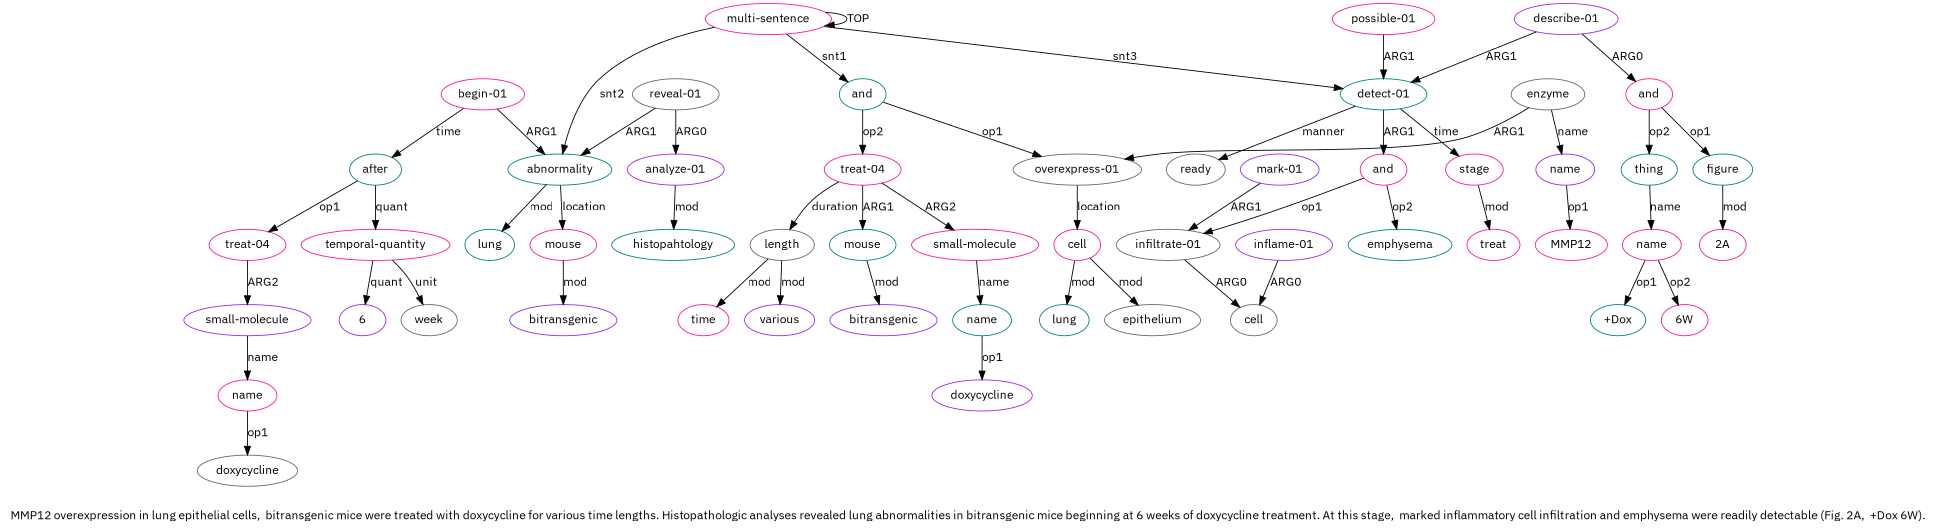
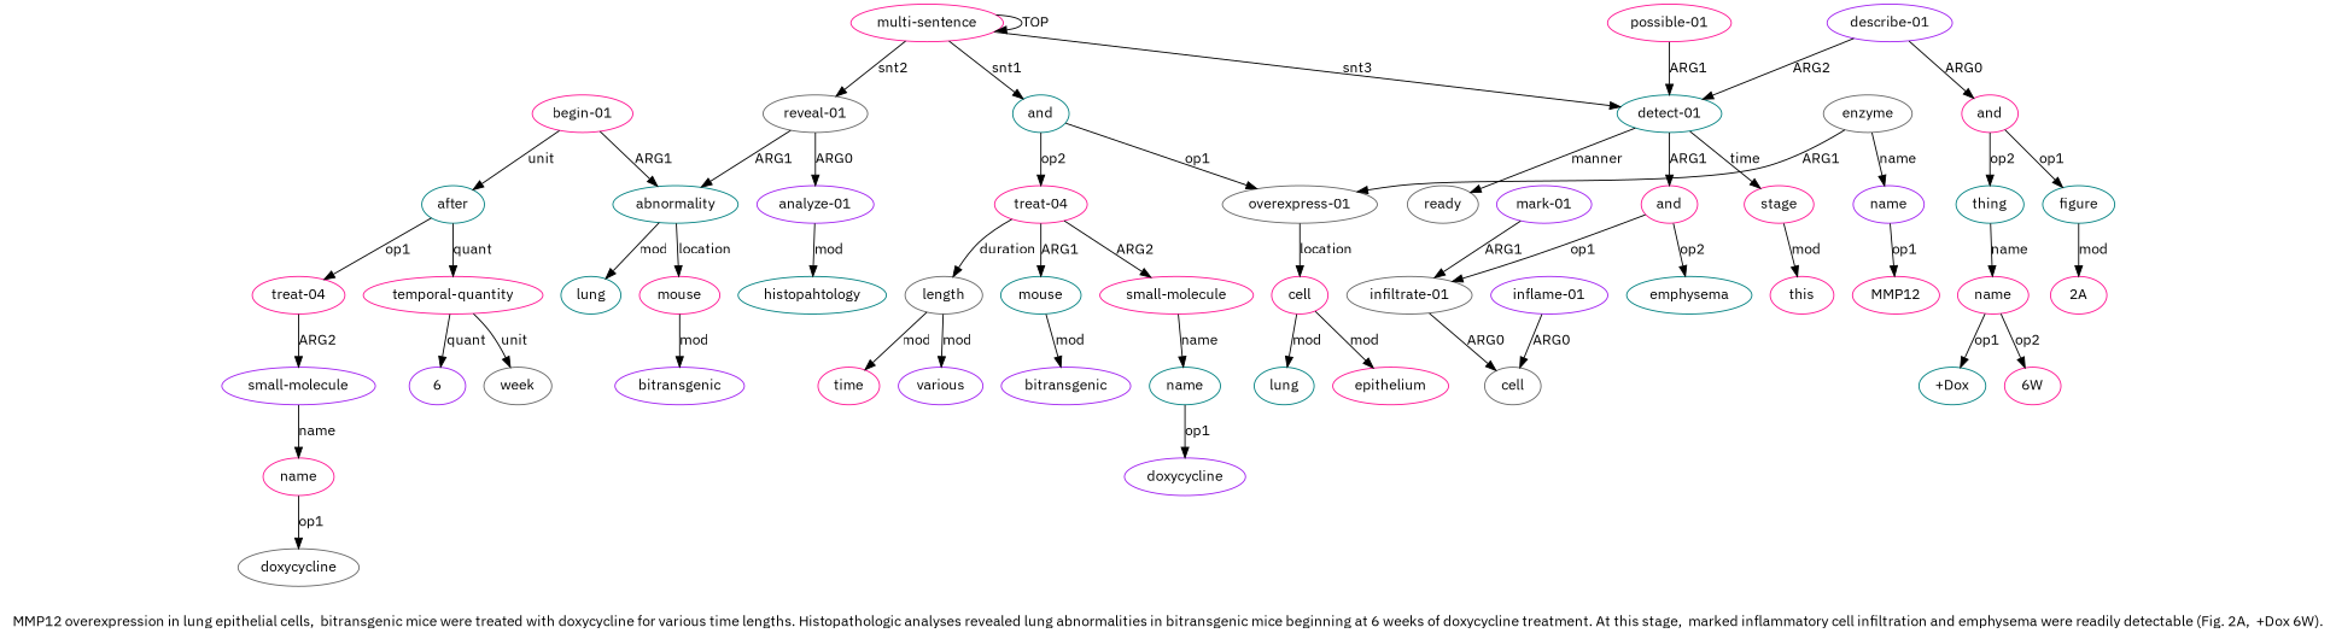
  digraph {
    fontname="IBM Plex Sans"
    label="MMP12 overexpression in lung epithelial cells,  bitransgenic mice were treated with doxycycline for various time lengths. Histopathologic analyses revealed lung abnormalities in bitransgenic mice beginning at 6 weeks of doxycycline treatment. At this stage,  marked inflammatory cell infiltration and emphysema were readily detectable (Fig. 2A,  +Dox 6W)."
    node [color=deeppink fontname="IBM Plex Sans" gold_ind=-1 gold_label=name test_ind=-1 test_label=name]
    edge [color=black fontname="IBM Plex Sans" gold_label=mod test_label=mod]
    n1 [color=teal gold_ind=20 gold_label=lung label=lung test_ind=20 test_label=lung]
    n2 [gold_ind=21 gold_label=mouse label=mouse test_ind=21 test_label=mouse]
    n3 [color=purple gold_ind=22 gold_label=bitransgenic label=bitransgenic test_ind=22 test_label=bitransgenic]
    n4 [gold_ind=23 gold_label="begin-01" label="begin-01" test_ind=23 test_label="begin-01"]
    n5 [color=teal gold_ind=24 gold_label=after label=after test_ind=24 test_label=after]
    n6 [color=teal gold_ind=19 gold_label=abnormality label=abnormality test_ind=19 test_label=abnormality]
    n7 [gold_ind=25 gold_label="treat-04" label="treat-04" test_ind=25 test_label="treat-04"]
    n8 [gold_ind=28 gold_label="temporal-quantity" label="temporal-quantity" test_ind=28 test_label="temporal-quantity"]
    n9 [color=purple gold_ind=26 gold_label="small-molecule" label="small-molecule" test_ind=26 test_label="small-molecule"]
    n10 [color=gray40 gold_ind=29 gold_label=week label=week test_ind=29 test_label=week]
    n11 [color=purple gold_label=6 label=6 test_label=6]
    n12 [gold_ind=27 label=name test_ind=27]
    n13 [color=gray40 gold_label=doxycycline label=doxycycline test_label=doxycycline]
    n14 [gold_ind=31 gold_label=and label=and test_ind=31 test_label=and]
    n15 [color=teal gold_ind=36 gold_label=emphysema label=emphysema test_ind=36 test_label=emphysema]
    n16 [color=gray40 gold_ind=32 gold_label="infiltrate-01" label="infiltrate-01" test_ind=32 test_label="infiltrate-01"]
    n17 [color=gray40 gold_ind=33 gold_label=cell label=cell test_ind=33 test_label=cell]
    n18 [color=teal gold_label="+Dox" label="+Dox" test_label="+Dox"]
    n19 [color=teal gold_ind=30 gold_label="detect-01" label="detect-01" test_ind=30 test_label="detect-01"]
    n20 [gold_ind=39 gold_label=stage label=stage test_ind=39 test_label=stage]
    n21 [color=gray40 gold_ind=38 gold_label=ready label=ready test_ind=38 test_label=ready]
-   n22 [gold_ind=40 gold_label=this label=treat test_ind=40 test_label=this]
+   n22 [gold_ind=40 gold_label=this label=this test_ind=40 test_label=this]
    n23 [color=purple gold_label=doxycycline label=doxycycline test_label=doxycycline]
    n24 [gold_ind=37 gold_label="possible-01" label="possible-01" test_ind=37 test_label="possible-01"]
    n25 [gold_label="2A" label="2A" test_label="2A"]
    n26 [color=purple gold_ind=35 gold_label="mark-01" label="mark-01" test_ind=35 test_label="mark-01"]
    n27 [color=purple gold_ind=34 gold_label="inflame-01" label="inflame-01" test_ind=34 test_label="inflame-01"]
    n28 [color=purple gold_ind=15 gold_label=various label=various test_ind=15 test_label=various]
    n29 [gold_ind=14 gold_label=time label=time test_ind=14 test_label=time]
    n30 [color=purple gold_ind=17 gold_label="analyze-01" label="analyze-01" test_ind=17 test_label="analyze-01"]
    n31 [color=teal gold_ind=18 gold_label=histopahtology label=histopahtology test_ind=18 test_label=histopahtology]
    n32 [color=gray40 gold_ind=16 gold_label="reveal-01" label="reveal-01" test_ind=16 test_label="reveal-01"]
    n33 [gold_ind=11 gold_label="small-molecule" label="small-molecule" test_ind=11 test_label="small-molecule"]
    n34 [color=teal gold_ind=12 label=name test_ind=12]
    n35 [color=purple gold_ind=10 gold_label=bitransgenic label=bitransgenic test_ind=10 test_label=bitransgenic]
    n36 [color=gray40 gold_ind=13 gold_label=length label=length test_ind=13 test_label=length]
    n37 [color=teal gold_ind=1 gold_label=and label=and test_ind=1 test_label=and]
    n38 [color=gray40 gold_ind=2 gold_label="overexpress-01" label="overexpress-01" test_ind=2 test_label="overexpress-01"]
    n39 [gold_ind=8 gold_label="treat-04" label="treat-04" test_ind=8 test_label="treat-04"]
    n40 [gold_ind=5 gold_label=cell label=cell test_ind=5 test_label=cell]
    n41 [color=teal gold_ind=9 gold_label=mouse label=mouse test_ind=9 test_label=mouse]
    n42 [color=gray40 gold_ind=3 gold_label=enzyme label=enzyme test_ind=3 test_label=enzyme]
    n43 [color=purple gold_ind=4 label=name test_ind=4]
    n44 [color=teal gold_ind=7 gold_label=lung label=lung test_ind=7 test_label=lung]
-   n45 [color=gray40 gold_ind=6 gold_label=epithelium label=epithelium test_ind=6 test_label=epithelium]
+   n45 [gold_ind=6 gold_label=epithelium label=epithelium test_ind=6 test_label=epithelium]
    n46 [gold_ind=0 gold_label="multi-sentence" label="multi-sentence" test_ind=0 test_label="multi-sentence"]
    n47 [gold_label=MMP12 label=MMP12 test_label=MMP12]
    n48 [gold_label="6W" label="6W" test_label="6W"]
    n49 [color=teal gold_ind=44 gold_label=thing label=thing test_ind=44 test_label=thing]
    n50 [gold_ind=45 label=name test_ind=45]
    n51 [gold_ind=42 gold_label=and label=and test_ind=42 test_label=and]
    n52 [color=teal gold_ind=43 gold_label=figure label=figure test_ind=43 test_label=figure]
    n53 [color=purple gold_ind=41 gold_label="describe-01" label="describe-01" test_ind=41 test_label="describe-01"]
    n2 -> n3 [label=mod]
-   n4 -> n5 [gold_label=time label=time test_label=time]
+   n4 -> n5 [gold_label=time label=unit test_label=time]
    n4 -> n6 [gold_label=ARG1 label=ARG1 test_label=ARG1]
    n5 -> n7 [gold_label=op1 label=op1 test_label=op1]
    n5 -> n8 [gold_label=quant label=quant test_label=quant]
    n6 -> n1 [label=mod]
    n6 -> n2 [gold_label=location label=location test_label=location]
    n7 -> n9 [gold_label=ARG2 label=ARG2 test_label=ARG2]
    n8 -> n10 [gold_label=unit label=unit test_label=unit]
    n8 -> n11 [gold_label=quant label=quant test_label=quant]
    n9 -> n12 [gold_label=name label=name test_label=name]
    n12 -> n13 [gold_label=op1 label=op1 test_label=op1]
    n14 -> n15 [gold_label=op2 label=op2 test_label=op2]
    n14 -> n16 [gold_label=op1 label=op1 test_label=op1]
    n16 -> n17 [gold_label=ARG0 label=ARG0 test_label=ARG0]
    n19 -> n14 [gold_label=ARG1 label=ARG1 test_label=ARG1]
    n19 -> n20 [gold_label=time label=time test_label=time]
    n19 -> n21 [gold_label=manner label=manner test_label=manner]
    n20 -> n22 [label=mod]
    n24 -> n19 [gold_label=ARG1 label=ARG1 test_label=ARG1]
    n26 -> n16 [gold_label=ARG1 label=ARG1 test_label=ARG1]
    n27 -> n17 [gold_label=ARG0 label=ARG0 test_label=ARG0]
    n30 -> n31 [label=mod]
    n32 -> n6 [gold_label=ARG1 label=ARG1 test_label=ARG1]
    n32 -> n30 [gold_label=ARG0 label=ARG0 test_label=ARG0]
    n33 -> n34 [gold_label=name label=name test_label=name]
    n34 -> n23 [gold_label=op1 label=op1 test_label=op1]
    n36 -> n28 [label=mod]
    n36 -> n29 [label=mod]
    n37 -> n38 [gold_label=op1 label=op1 test_label=op1]
    n37 -> n39 [gold_label=op2 label=op2 test_label=op2]
    n38 -> n40 [gold_label=location label=location test_label=location]
    n39 -> n33 [gold_label=ARG2 label=ARG2 test_label=ARG2]
    n39 -> n36 [gold_label=duration label=duration test_label=duration]
    n39 -> n41 [gold_label=ARG1 label=ARG1 test_label=ARG1]
    n40 -> n44 [label=mod]
    n40 -> n45 [label=mod]
    n41 -> n35 [label=mod]
    n42 -> n38 [gold_label=ARG1 label=ARG1 test_label=ARG1]
    n42 -> n43 [gold_label=name label=name test_label=name]
    n43 -> n47 [gold_label=op1 label=op1 test_label=op1]
    n46 -> n19 [gold_label=snt3 label=snt3 test_label=snt3]
-   n46 -> n6 [gold_label=snt2 label=snt2 test_label=snt2]
+   n46 -> n32 [gold_label=snt2 label=snt2 test_label=snt2]
    n46 -> n37 [gold_label=snt1 label=snt1 test_label=snt1]
    n46 -> n46 [gold_label=TOP label=TOP test_label=TOP]
    n49 -> n50 [gold_label=name label=name test_label=name]
    n50 -> n18 [gold_label=op1 label=op1 test_label=op1]
    n50 -> n48 [gold_label=op2 label=op2 test_label=op2]
    n51 -> n49 [gold_label=op2 label=op2 test_label=op2]
    n51 -> n52 [gold_label=op1 label=op1 test_label=op1]
    n52 -> n25 [label=mod]
-   n53 -> n19 [gold_label=ARG1 label=ARG1 test_label=ARG1]
+   n53 -> n19 [gold_label=ARG1 label=ARG2 test_label=ARG1]
    n53 -> n51 [gold_label=ARG0 label=ARG0 test_label=ARG0]
  }
